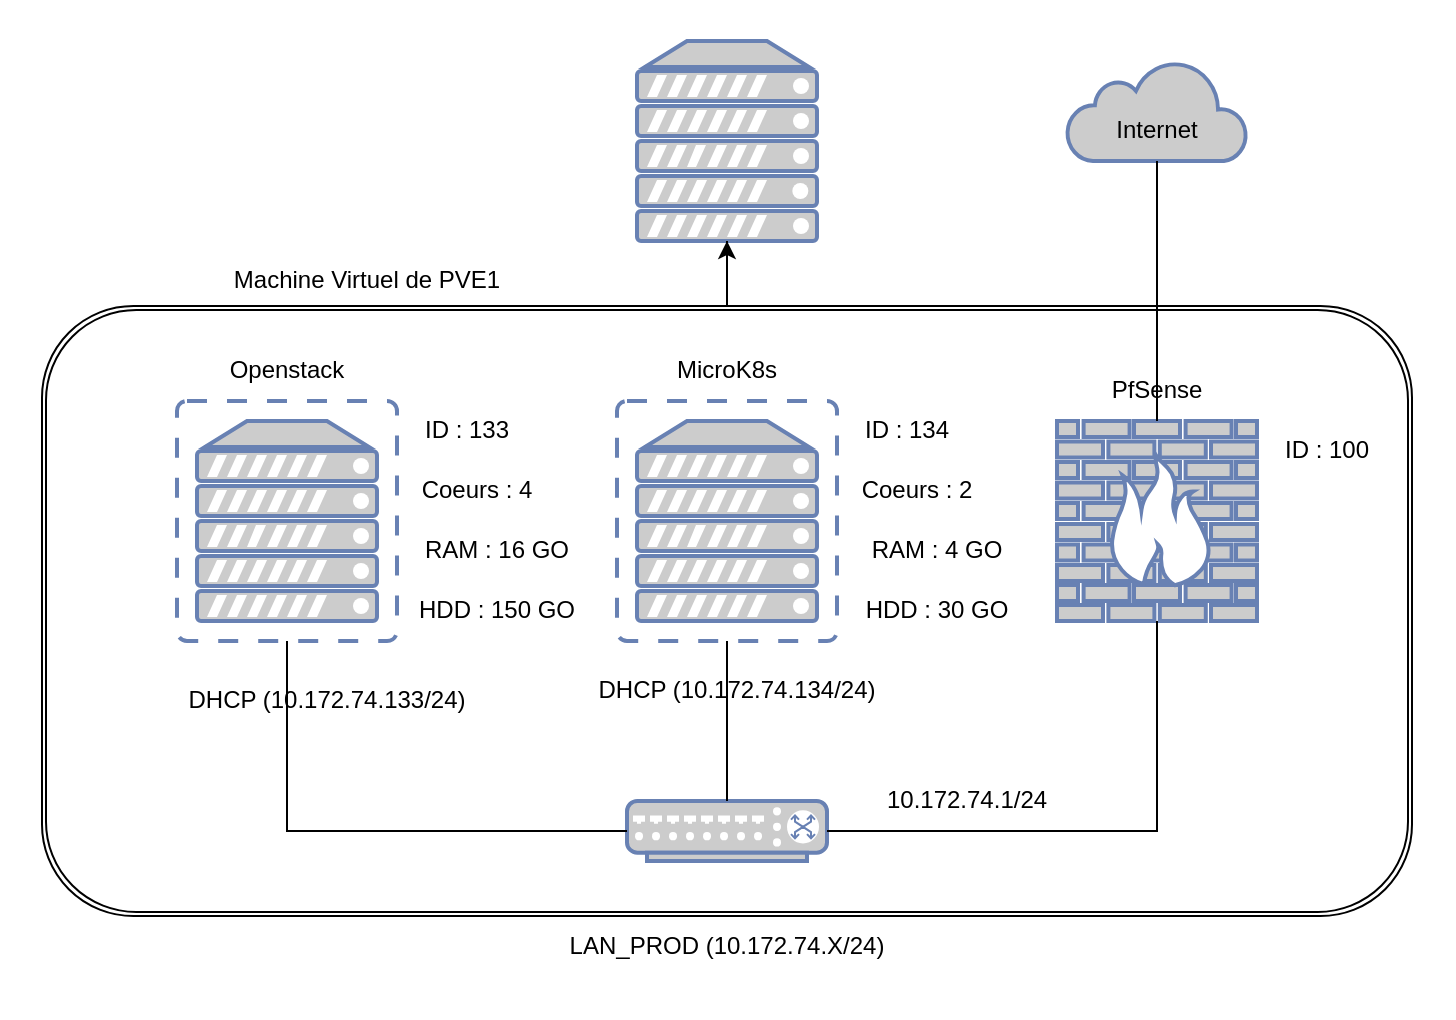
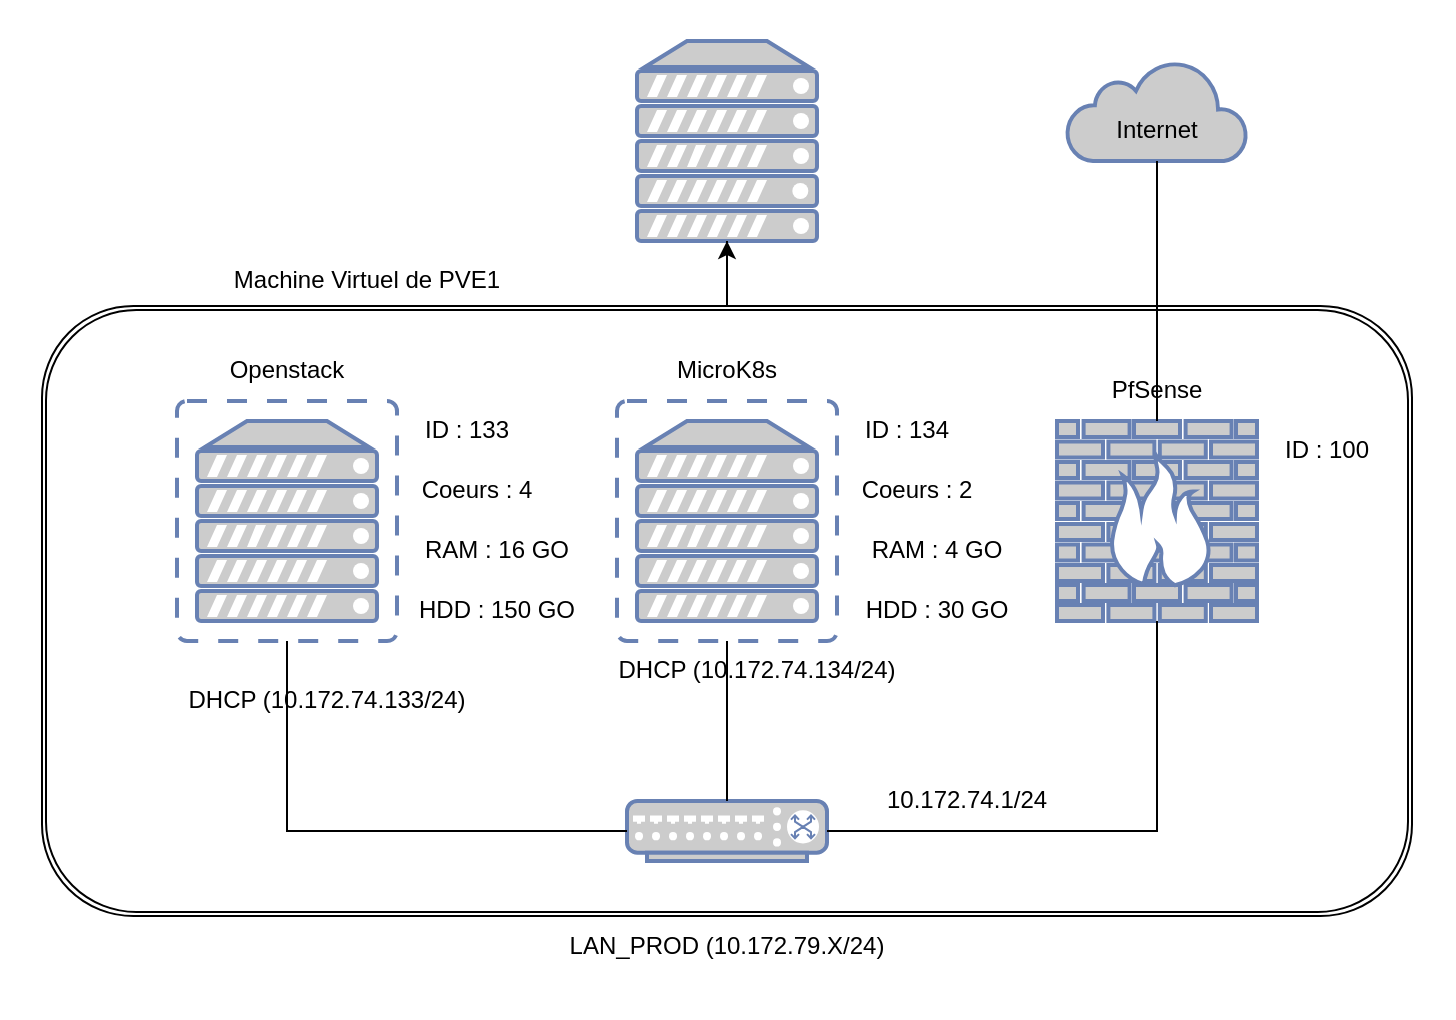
  <mxCell id="0" />
  <mxCell id="1" parent="0" />
  <mxCell id="2" value="" style="fontColor=#0066CC;verticalAlign=top;verticalLabelPosition=bottom;labelPosition=center;align=center;html=1;outlineConnect=0;fillColor=#CCCCCC;strokeColor=#6881B3;gradientColor=none;gradientDirection=north;strokeWidth=2;shape=mxgraph.networks.server;" parent="1" vertex="1"><mxGeometry x="318" y="20" width="90" height="100" as="geometry" /></mxCell>
  <mxCell id="3" value="" style="shape=ext;double=1;rounded=1;whiteSpace=wrap;html=1;fillColor=#ffffff;strokeColor=#000000;" parent="1" vertex="1"><mxGeometry x="20.5" y="152.5" width="685" height="305" as="geometry" /></mxCell>
  <mxCell id="4" value="" style="fontColor=#0066CC;verticalAlign=top;verticalLabelPosition=bottom;labelPosition=center;align=center;html=1;outlineConnect=0;fillColor=#CCCCCC;strokeColor=#6881B3;gradientColor=none;gradientDirection=north;strokeWidth=2;shape=mxgraph.networks.virtual_server;" parent="1" vertex="1"><mxGeometry x="308" y="200" width="110" height="120" as="geometry" /></mxCell>
  <mxCell id="5" style="edgeStyle=orthogonalEdgeStyle;rounded=0;orthogonalLoop=1;jettySize=auto;html=1;exitX=0.5;exitY=0;exitDx=0;exitDy=0;entryX=0.5;entryY=1;entryDx=0;entryDy=0;entryPerimeter=0;" parent="1" source="3" target="2" edge="1"><mxGeometry relative="1" as="geometry" /></mxCell>
  <mxCell id="6" style="edgeStyle=orthogonalEdgeStyle;rounded=0;orthogonalLoop=1;jettySize=auto;html=1;exitX=0.5;exitY=0;exitDx=0;exitDy=0;entryX=0.5;entryY=1;entryDx=0;entryDy=0;entryPerimeter=0;strokeColor=#000000;endArrow=none;endFill=0;" parent="1" source="3" target="2" edge="1"><mxGeometry relative="1" as="geometry" /></mxCell>
  <mxCell id="7" value="&lt;font color=&quot;#000000&quot;&gt;MicroK8s&lt;/font&gt;" style="text;html=1;align=center;verticalAlign=middle;resizable=0;points=[];autosize=1;strokeColor=none;fillColor=none;" parent="1" vertex="1"><mxGeometry x="328" y="170" width="70" height="30" as="geometry" /></mxCell>
  <mxCell id="8" value="&lt;font color=&quot;#000000&quot;&gt;Machine Virtuel de PVE1&lt;/font&gt;" style="text;html=1;align=center;verticalAlign=middle;resizable=0;points=[];autosize=1;strokeColor=none;fillColor=none;" parent="1" vertex="1"><mxGeometry x="103" y="125" width="160" height="30" as="geometry" /></mxCell>
  <mxCell id="9" value="&lt;font color=&quot;#000000&quot;&gt;ID : 134&lt;/font&gt;&lt;span style=&quot;color: rgba(0, 0, 0, 0); font-family: monospace; font-size: 0px; text-align: start;&quot;&gt;%3CmxGraphModel%3E%3Croot%3E%3CmxCell%20id%3D%220%22%2F%3E%3CmxCell%20id%3D%221%22%20parent%3D%220%22%2F%3E%3CmxCell%20id%3D%222%22%20value%3D%22%26lt%3Bfont%20color%3D%26quot%3B%23000000%26quot%3B%26gt%3BPVE1%26lt%3B%2Ffont%26gt%3B%22%20style%3D%22text%3Bhtml%3D1%3Balign%3Dcenter%3BverticalAlign%3Dmiddle%3Bresizable%3D0%3Bpoints%3D%5B%5D%3Bautosize%3D1%3BstrokeColor%3Dnone%3BfillColor%3Dnone%3B%22%20vertex%3D%221%22%20parent%3D%221%22%3E%3CmxGeometry%20x%3D%22525%22%20y%3D%2230%22%20width%3D%2250%22%20height%3D%2230%22%20as%3D%22geometry%22%2F%3E%3C%2FmxCell%3E%3C%2Froot%3E%3C%2FmxGraphModel%3E&lt;/span&gt;" style="text;html=1;align=center;verticalAlign=middle;resizable=0;points=[];autosize=1;strokeColor=none;fillColor=none;" parent="1" vertex="1"><mxGeometry x="418" y="200" width="70" height="30" as="geometry" /></mxCell>
  <mxCell id="10" value="&lt;font color=&quot;#000000&quot;&gt;Coeurs : 2&lt;/font&gt;&lt;span style=&quot;color: rgba(0, 0, 0, 0); font-family: monospace; font-size: 0px; text-align: start;&quot;&gt;%3CmxGraphModel%3E%3Croot%3E%3CmxCell%20id%3D%220%22%2F%3E%3CmxCell%20id%3D%221%22%20parent%3D%220%22%2F%3E%3CmxCell%20id%3D%222%22%20value%3D%22%26lt%3Bfont%20color%3D%26quot%3B%23000000%26quot%3B%26gt%3BPVE1%26lt%3B%2Ffont%26gt%3B%22%20style%3D%22text%3Bhtml%3D1%3Balign%3Dcenter%3BverticalAlign%3Dmiddle%3Bresizable%3D0%3Bpoints%3D%5B%5D%3Bautosize%3D1%3BstrokeColor%3Dnone%3BfillColor%3Dnone%3B%22%20vertex%3D%221%22%20parent%3D%221%22%3E%3CmxGeometry%20x%3D%22525%22%20y%3D%2230%22%20width%3D%2250%22%20height%3D%2230%22%20as%3D%22geometry%22%2F%3E%3C%2FmxCell%3E%3C%2Froot%3E%3C%2FmxGraphModel%3&lt;/span&gt;" style="text;html=1;align=center;verticalAlign=middle;resizable=0;points=[];autosize=1;strokeColor=none;fillColor=none;" parent="1" vertex="1"><mxGeometry x="418" y="230" width="80" height="30" as="geometry" /></mxCell>
  <mxCell id="11" value="&lt;font color=&quot;#000000&quot;&gt;RAM : 4 GO&lt;/font&gt;&lt;span style=&quot;color: rgba(0, 0, 0, 0); font-family: monospace; font-size: 0px; text-align: start;&quot;&gt;%3CmxGraphModel%3E%3Croot%3E%3CmxCell%20id%3D%220%22%2F%3E%3CmxCell%20id%3D%221%22%20parent%3D%220%22%2F%3E%3CmxCell%20id%3D%222%22%20value%3D%22%26lt%3Bfont%20color%3D%26quot%3B%23000000%26quot%3B%26gt%3BPVE1%26lt%3B%2Ffont%26gt%3B%22%20style%3D%22text%3Bhtml%3D1%3Balign%3Dcenter%3BverticalAlign%3Dmiddle%3Bresizable%3D0%3Bpoints%3D%5B%5D%3Bautosize%3D1%3BstrokeColor%3Dnone%3BfillColor%3Dnone%3B%22%20vertex%3D%221%22%20parent%3D%221%22%3E%3CmxGeometry%20x%3D%22525%22%20y%3D%2230%22%20width%3D%2250%22%20height%3D%2230%22%20as%3D%22geometry%22%2F%3E%3C%2FmxCell%3E%3C%2Froot%3E%3C%2FmxGraphModel%3&lt;/span&gt;" style="text;html=1;align=center;verticalAlign=middle;resizable=0;points=[];autosize=1;strokeColor=none;fillColor=none;" parent="1" vertex="1"><mxGeometry x="423" y="260" width="90" height="30" as="geometry" /></mxCell>
  <mxCell id="12" value="&lt;font color=&quot;#000000&quot;&gt;HDD : 30 GO&lt;/font&gt;&lt;span style=&quot;color: rgba(0, 0, 0, 0); font-family: monospace; font-size: 0px; text-align: start;&quot;&gt;%3CmxGraphModel%3E%3Croot%3E%3CmxCell%20id%3D%220%22%2F%3E%3CmxCell%20id%3D%221%22%20parent%3D%220%22%2F%3E%3CmxCell%20id%3D%222%22%20value%3D%22%26lt%3Bfont%20color%3D%26quot%3B%23000000%26quot%3B%26gt%3BPVE1%26lt%3B%2Ffont%26gt%3B%22%20style%3D%22text%3Bhtml%3D1%3Balign%3Dcenter%3BverticalAlign%3Dmiddle%3Bresizable%3D0%3Bpoints%3D%5B%5D%3Bautosize%3D1%3BstrokeColor%3Dnone%3BfillColor%3Dnone%3B%22%20vertex%3D%221%22%20parent%3D%221%22%3E%3CmxGeometry%20x%3D%22525%22%20y%3D%2230%22%20width%3D%2250%22%20height%3D%2230%22%20as%3D%22geometry%22%2F%3E%3C%2FmxCell%3E%3C%2Froot%3E%3C%2FmxGraphModel%3E&lt;/span&gt;" style="text;html=1;align=center;verticalAlign=middle;resizable=0;points=[];autosize=1;strokeColor=none;fillColor=none;" parent="1" vertex="1"><mxGeometry x="423" y="290" width="90" height="30" as="geometry" /></mxCell>
  <mxCell id="13" value="" style="fontColor=#0066CC;verticalAlign=top;verticalLabelPosition=bottom;labelPosition=center;align=center;html=1;outlineConnect=0;fillColor=#CCCCCC;strokeColor=#6881B3;gradientColor=none;gradientDirection=north;strokeWidth=2;shape=mxgraph.networks.virtual_server;" parent="1" vertex="1"><mxGeometry x="88" y="200" width="110" height="120" as="geometry" /></mxCell>
  <mxCell id="14" value="&lt;font color=&quot;#000000&quot;&gt;Openstack&lt;/font&gt;" style="text;html=1;align=center;verticalAlign=middle;resizable=0;points=[];autosize=1;strokeColor=none;fillColor=none;" parent="1" vertex="1"><mxGeometry x="103" y="170" width="80" height="30" as="geometry" /></mxCell>
  <mxCell id="15" value="&lt;font color=&quot;#000000&quot;&gt;ID : 133&lt;/font&gt;&lt;span style=&quot;color: rgba(0, 0, 0, 0); font-family: monospace; font-size: 0px; text-align: start;&quot;&gt;%3CmxGraphModel%3E%3Croot%3E%3CmxCell%20id%3D%220%22%2F%3E%3CmxCell%20id%3D%221%22%20parent%3D%220%22%2F%3E%3CmxCell%20id%3D%222%22%20value%3D%22%26lt%3Bfont%20color%3D%26quot%3B%23000000%26quot%3B%26gt%3BPVE1%26lt%3B%2Ffont%26gt%3B%22%20style%3D%22text%3Bhtml%3D1%3Balign%3Dcenter%3BverticalAlign%3Dmiddle%3Bresizable%3D0%3Bpoints%3D%5B%5D%3Bautosize%3D1%3BstrokeColor%3Dnone%3BfillColor%3Dnone%3B%22%20vertex%3D%221%22%20parent%3D%221%22%3E%3CmxGeometry%20x%3D%22525%22%20y%3D%2230%22%20width%3D%2250%22%20height%3D%2230%22%20as%3D%22geometry%22%2F%3E%3C%2FmxCell%3E%3C%2Froot%3E%3C%2FmxGraphModel%3E&lt;/span&gt;" style="text;html=1;align=center;verticalAlign=middle;resizable=0;points=[];autosize=1;strokeColor=none;fillColor=none;" parent="1" vertex="1"><mxGeometry x="198" y="200" width="70" height="30" as="geometry" /></mxCell>
  <mxCell id="16" value="&lt;font color=&quot;#000000&quot;&gt;Coeurs : 4&lt;/font&gt;&lt;span style=&quot;color: rgba(0, 0, 0, 0); font-family: monospace; font-size: 0px; text-align: start;&quot;&gt;%3CmxGraphModel%3E%3Croot%3E%3CmxCell%20id%3D%220%22%2F%3E%3CmxCell%20id%3D%221%22%20parent%3D%220%22%2F%3E%3CmxCell%20id%3D%222%22%20value%3D%22%26lt%3Bfont%20color%3D%26quot%3B%23000000%26quot%3B%26gt%3BPVE1%26lt%3B%2Ffont%26gt%3B%22%20style%3D%22text%3Bhtml%3D1%3Balign%3Dcenter%3BverticalAlign%3Dmiddle%3Bresizable%3D0%3Bpoints%3D%5B%5D%3Bautosize%3D1%3BstrokeColor%3Dnone%3BfillColor%3Dnone%3B%22%20vertex%3D%221%22%20parent%3D%221%22%3E%3CmxGeometry%20x%3D%22525%22%20y%3D%2230%22%20width%3D%2250%22%20height%3D%2230%22%20as%3D%22geometry%22%2F%3E%3C%2FmxCell%3E%3C%2Froot%3E%3C%2FmxGraphModel%3E&lt;/span&gt;" style="text;html=1;align=center;verticalAlign=middle;resizable=0;points=[];autosize=1;strokeColor=none;fillColor=none;" parent="1" vertex="1"><mxGeometry x="198" y="230" width="80" height="30" as="geometry" /></mxCell>
  <mxCell id="17" value="&lt;font color=&quot;#000000&quot;&gt;RAM : 16 GO&lt;/font&gt;&lt;span style=&quot;color: rgba(0, 0, 0, 0); font-family: monospace; font-size: 0px; text-align: start;&quot;&gt;%3CmxGraphModel%3E%3Croot%3E%3CmxCell%20id%3D%220%22%2F%3E%3CmxCell%20id%3D%221%22%20parent%3D%220%22%2F%3E%3CmxCell%20id%3D%222%22%20value%3D%22%26lt%3Bfont%20color%3D%26quot%3B%23000000%26quot%3B%26gt%3BPVE1%26lt%3B%2Ffont%26gt%3B%22%20style%3D%22text%3Bhtml%3D1%3Balign%3Dcenter%3BverticalAlign%3Dmiddle%3Bresizable%3D0%3Bpoints%3D%5B%5D%3Bautosize%3D1%3BstrokeColor%3Dnone%3BfillColor%3Dnone%3B%22%20vertex%3D%221%22%20parent%3D%221%22%3E%3CmxGeometry%20x%3D%22525%22%20y%3D%2230%22%20width%3D%2250%22%20height%3D%2230%22%20as%3D%22geometry%22%2F%3E%3C%2FmxCell%3E%3C%2Froot%3E%3C%2FmxGraphModel%3E&lt;/span&gt;" style="text;html=1;align=center;verticalAlign=middle;resizable=0;points=[];autosize=1;strokeColor=none;fillColor=none;" parent="1" vertex="1"><mxGeometry x="198" y="260" width="100" height="30" as="geometry" /></mxCell>
  <mxCell id="18" value="&lt;font color=&quot;#000000&quot;&gt;HDD : 150 GO&lt;/font&gt;&lt;span style=&quot;color: rgba(0, 0, 0, 0); font-family: monospace; font-size: 0px; text-align: start;&quot;&gt;%3CmxGraphModel%3E%3Croot%3E%3CmxCell%20id%3D%220%22%2F%3E%3CmxCell%20id%3D%221%22%20parent%3D%220%22%2F%3E%3CmxCell%20id%3D%222%22%20value%3D%22%26lt%3Bfont%20color%3D%26quot%3B%23000000%26quot%3B%26gt%3BPVE1%26lt%3B%2Ffont%26gt%3B%22%20style%3D%22text%3Bhtml%3D1%3Balign%3Dcenter%3BverticalAlign%3Dmiddle%3Bresizable%3D0%3Bpoints%3D%5B%5D%3Bautosize%3D1%3BstrokeColor%3Dnone%3BfillColor%3Dnone%3B%22%20vertex%3D%221%22%20parent%3D%221%22%3E%3CmxGeometry%20x%3D%22525%22%20y%3D%2230%22%20width%3D%2250%22%20height%3D%2230%22%20as%3D%22geometry%22%2F%3E%3C%2FmxCell%3E%3C%2Froot%3E%3C%2FmxGraphModel%3E&lt;/span&gt;" style="text;html=1;align=center;verticalAlign=middle;resizable=0;points=[];autosize=1;strokeColor=none;fillColor=none;" parent="1" vertex="1"><mxGeometry x="198" y="290" width="100" height="30" as="geometry" /></mxCell>
  <mxCell id="19" value="" style="fontColor=#0066CC;verticalAlign=top;verticalLabelPosition=bottom;labelPosition=center;align=center;html=1;outlineConnect=0;fillColor=#CCCCCC;strokeColor=#6881B3;gradientColor=none;gradientDirection=north;strokeWidth=2;shape=mxgraph.networks.switch;" parent="1" vertex="1"><mxGeometry x="313" y="400" width="100" height="30" as="geometry" /></mxCell>
  <mxCell id="20" value="" style="fontColor=#0066CC;verticalAlign=top;verticalLabelPosition=bottom;labelPosition=center;align=center;html=1;outlineConnect=0;fillColor=#CCCCCC;strokeColor=#6881B3;gradientColor=none;gradientDirection=north;strokeWidth=2;shape=mxgraph.networks.firewall;" parent="1" vertex="1"><mxGeometry x="528" y="210" width="100" height="100" as="geometry" /></mxCell>
  <mxCell id="21" style="edgeStyle=orthogonalEdgeStyle;rounded=0;orthogonalLoop=1;jettySize=auto;html=1;exitX=0.5;exitY=1;exitDx=0;exitDy=0;exitPerimeter=0;" parent="1" source="13" target="13" edge="1"><mxGeometry relative="1" as="geometry" /></mxCell>
  <mxCell id="22" style="edgeStyle=orthogonalEdgeStyle;rounded=0;orthogonalLoop=1;jettySize=auto;html=1;exitX=0.5;exitY=1;exitDx=0;exitDy=0;exitPerimeter=0;entryX=0;entryY=0.5;entryDx=0;entryDy=0;entryPerimeter=0;strokeColor=#000000;endArrow=none;endFill=0;" parent="1" source="13" target="19" edge="1"><mxGeometry relative="1" as="geometry" /></mxCell>
  <mxCell id="23" style="edgeStyle=orthogonalEdgeStyle;rounded=0;orthogonalLoop=1;jettySize=auto;html=1;endArrow=none;endFill=0;strokeColor=#000000;" parent="1" source="4" target="19" edge="1"><mxGeometry relative="1" as="geometry"><mxPoint x="378" y="310" as="sourcePoint" /><mxPoint x="358" y="471.5" as="targetPoint" /></mxGeometry></mxCell>
  <mxCell id="24" style="edgeStyle=orthogonalEdgeStyle;rounded=0;orthogonalLoop=1;jettySize=auto;html=1;exitX=1;exitY=0.5;exitDx=0;exitDy=0;exitPerimeter=0;entryX=0.5;entryY=1;entryDx=0;entryDy=0;entryPerimeter=0;strokeColor=#000000;endArrow=none;endFill=0;" parent="1" source="19" target="20" edge="1"><mxGeometry relative="1" as="geometry" /></mxCell>
  <mxCell id="25" value="" style="html=1;outlineConnect=0;fillColor=#CCCCCC;strokeColor=#6881B3;gradientColor=none;gradientDirection=north;strokeWidth=2;shape=mxgraph.networks.cloud;fontColor=#ffffff;" parent="1" vertex="1"><mxGeometry x="533" y="30" width="90" height="50" as="geometry" /></mxCell>
  <mxCell id="26" style="edgeStyle=orthogonalEdgeStyle;rounded=0;orthogonalLoop=1;jettySize=auto;html=1;exitX=0.5;exitY=0;exitDx=0;exitDy=0;exitPerimeter=0;entryX=0.5;entryY=1;entryDx=0;entryDy=0;entryPerimeter=0;strokeColor=#000000;endArrow=none;endFill=0;" parent="1" source="20" target="25" edge="1"><mxGeometry relative="1" as="geometry" /></mxCell>
  <mxCell id="27" value="&lt;font color=&quot;#000000&quot;&gt;DHCP (10.172.74.133/24)&lt;/font&gt;" style="text;html=1;align=center;verticalAlign=middle;resizable=0;points=[];autosize=1;strokeColor=none;fillColor=none;" parent="1" vertex="1"><mxGeometry x="83" y="335" width="160" height="30" as="geometry" /></mxCell>
- <mxCell id="28" value="&lt;font color=&quot;#000000&quot;&gt;DHCP (10.172.74.134/24)&lt;/font&gt;" style="text;html=1;align=center;verticalAlign=middle;resizable=0;points=[];autosize=1;strokeColor=none;fillColor=none;" parent="1" vertex="1"><mxGeometry x="288" y="330" width="160" height="30" as="geometry" /></mxCell>
- <mxCell id="29" value="&lt;font color=&quot;#000000&quot;&gt;LAN_PROD (10.172.74.X/24)&lt;/font&gt;" style="text;html=1;align=center;verticalAlign=middle;resizable=0;points=[];autosize=1;strokeColor=none;fillColor=none;" parent="1" vertex="1"><mxGeometry x="273" y="457.5" width="180" height="30" as="geometry" /></mxCell>
+ <mxCell id="28" value="&lt;font color=&quot;#000000&quot;&gt;DHCP (10.172.74.134/24)&lt;/font&gt;" style="text;html=1;align=center;verticalAlign=middle;resizable=0;points=[];autosize=1;strokeColor=none;fillColor=none;" parent="1" vertex="1"><mxGeometry x="298" y="320" width="160" height="30" as="geometry" /></mxCell>
+ <mxCell id="29" value="&lt;font color=&quot;#000000&quot;&gt;LAN_PROD (10.172.79.X/24)&lt;/font&gt;" style="text;html=1;align=center;verticalAlign=middle;resizable=0;points=[];autosize=1;strokeColor=none;fillColor=none;" parent="1" vertex="1"><mxGeometry x="273" y="457.5" width="180" height="30" as="geometry" /></mxCell>
  <mxCell id="30" value="&lt;font color=&quot;#000000&quot;&gt;Internet&lt;/font&gt;" style="text;html=1;align=center;verticalAlign=middle;resizable=0;points=[];autosize=1;strokeColor=none;fillColor=none;" parent="1" vertex="1"><mxGeometry x="548" y="50" width="60" height="30" as="geometry" /></mxCell>
  <mxCell id="31" value="&lt;font color=&quot;#000000&quot;&gt;10.172.74.1/24&lt;/font&gt;" style="text;html=1;align=center;verticalAlign=middle;resizable=0;points=[];autosize=1;strokeColor=none;fillColor=none;" parent="1" vertex="1"><mxGeometry x="433" y="385" width="100" height="30" as="geometry" /></mxCell>
  <mxCell id="32" value="&lt;font color=&quot;#000000&quot;&gt;PfSense&lt;/font&gt;" style="text;html=1;align=center;verticalAlign=middle;resizable=0;points=[];autosize=1;strokeColor=none;fillColor=none;" parent="1" vertex="1"><mxGeometry x="543" y="180" width="70" height="30" as="geometry" /></mxCell>
  <mxCell id="33" value="&lt;font color=&quot;#000000&quot;&gt;ID : 100&lt;/font&gt;&lt;span style=&quot;color: rgba(0, 0, 0, 0); font-family: monospace; font-size: 0px; text-align: start;&quot;&gt;%3CmxGraphModel%3E%3Croot%3E%3CmxCell%20id%3D%220%22%2F%3E%3CmxCell%20id%3D%221%22%20parent%3D%220%22%2F%3E%3CmxCell%20id%3D%222%22%20value%3D%22%26lt%3Bfont%20color%3D%26quot%3B%23000000%26quot%3B%26gt%3BPVE1%26lt%3B%2Ffont%26gt%3B%22%20style%3D%22text%3Bhtml%3D1%3Balign%3Dcenter%3BverticalAlign%3Dmiddle%3Bresizable%3D0%3Bpoints%3D%5B%5D%3Bautosize%3D1%3BstrokeColor%3Dnone%3BfillColor%3Dnone%3B%22%20vertex%3D%221%22%20parent%3D%221%22%3E%3CmxGeometry%20x%3D%22525%22%20y%3D%2230%22%20width%3D%2250%22%20height%3D%2230%22%20as%3D%22geometry%22%2F%3E%3C%2FmxCell%3E%3C%2Froot%3E%3C%2FmxGraphModel%3E&lt;/span&gt;" style="text;html=1;align=center;verticalAlign=middle;resizable=0;points=[];autosize=1;strokeColor=none;fillColor=none;" parent="1" vertex="1"><mxGeometry x="628" y="210" width="70" height="30" as="geometry" /></mxCell>
